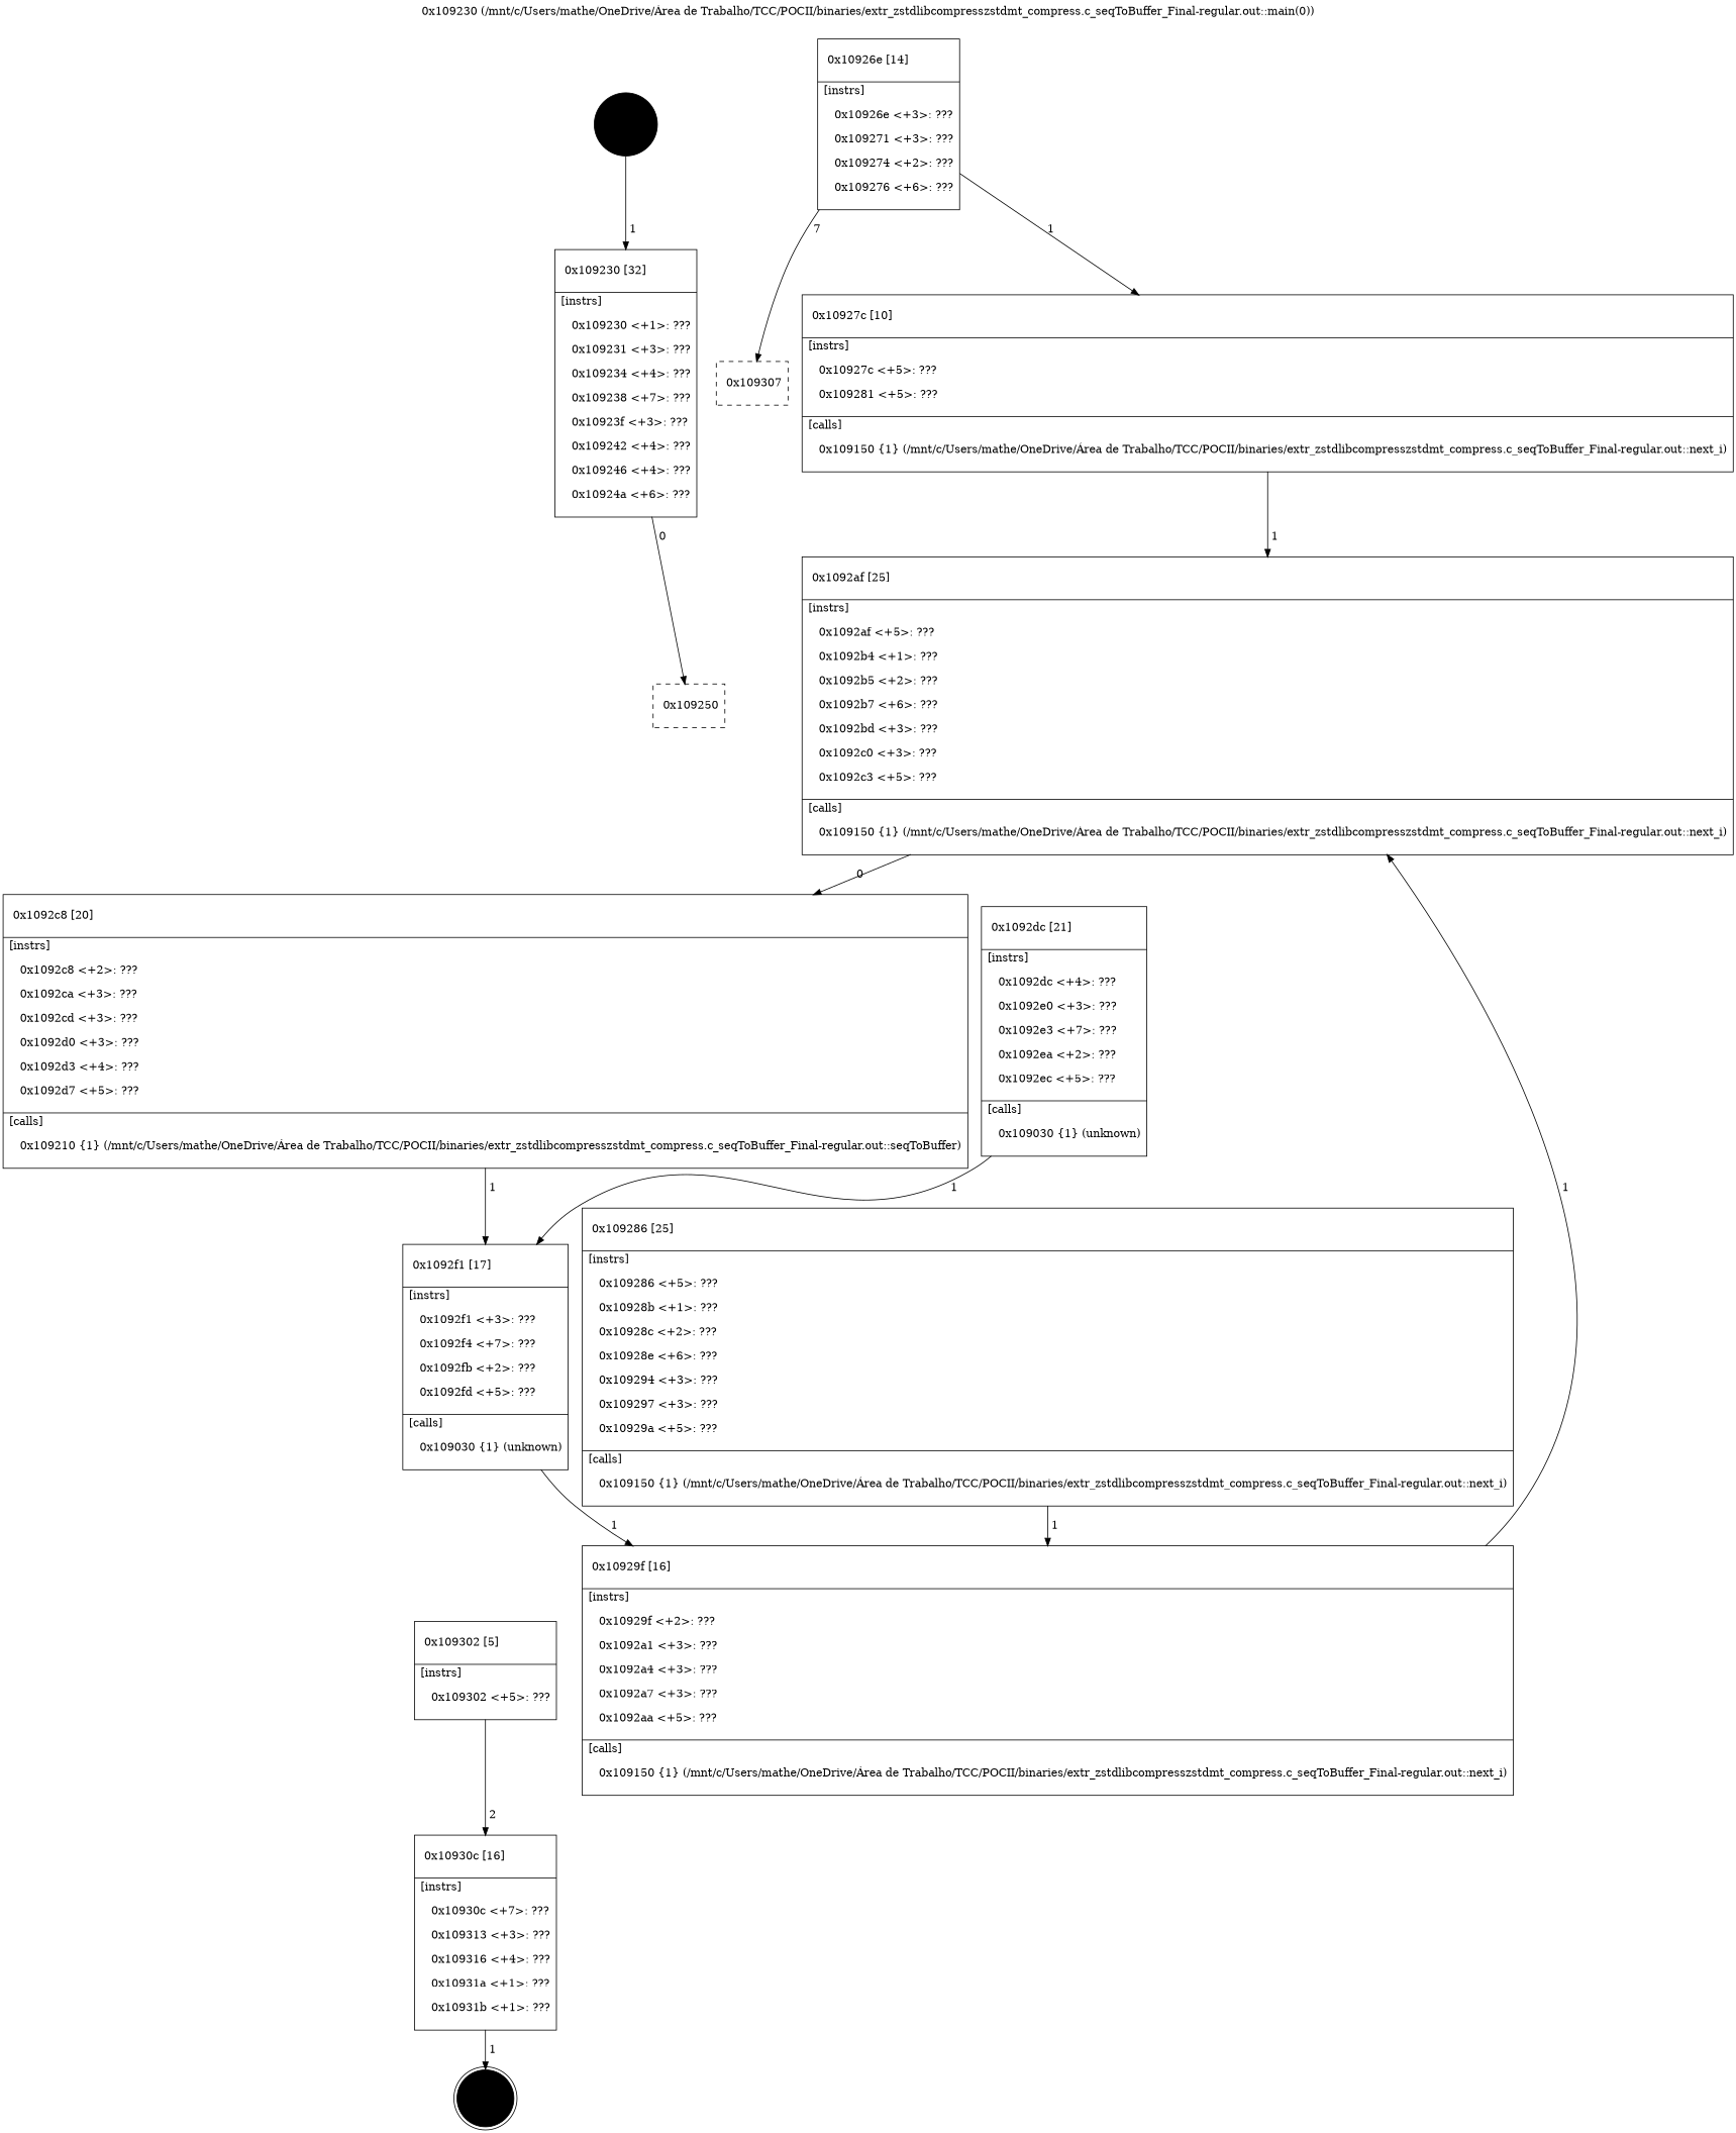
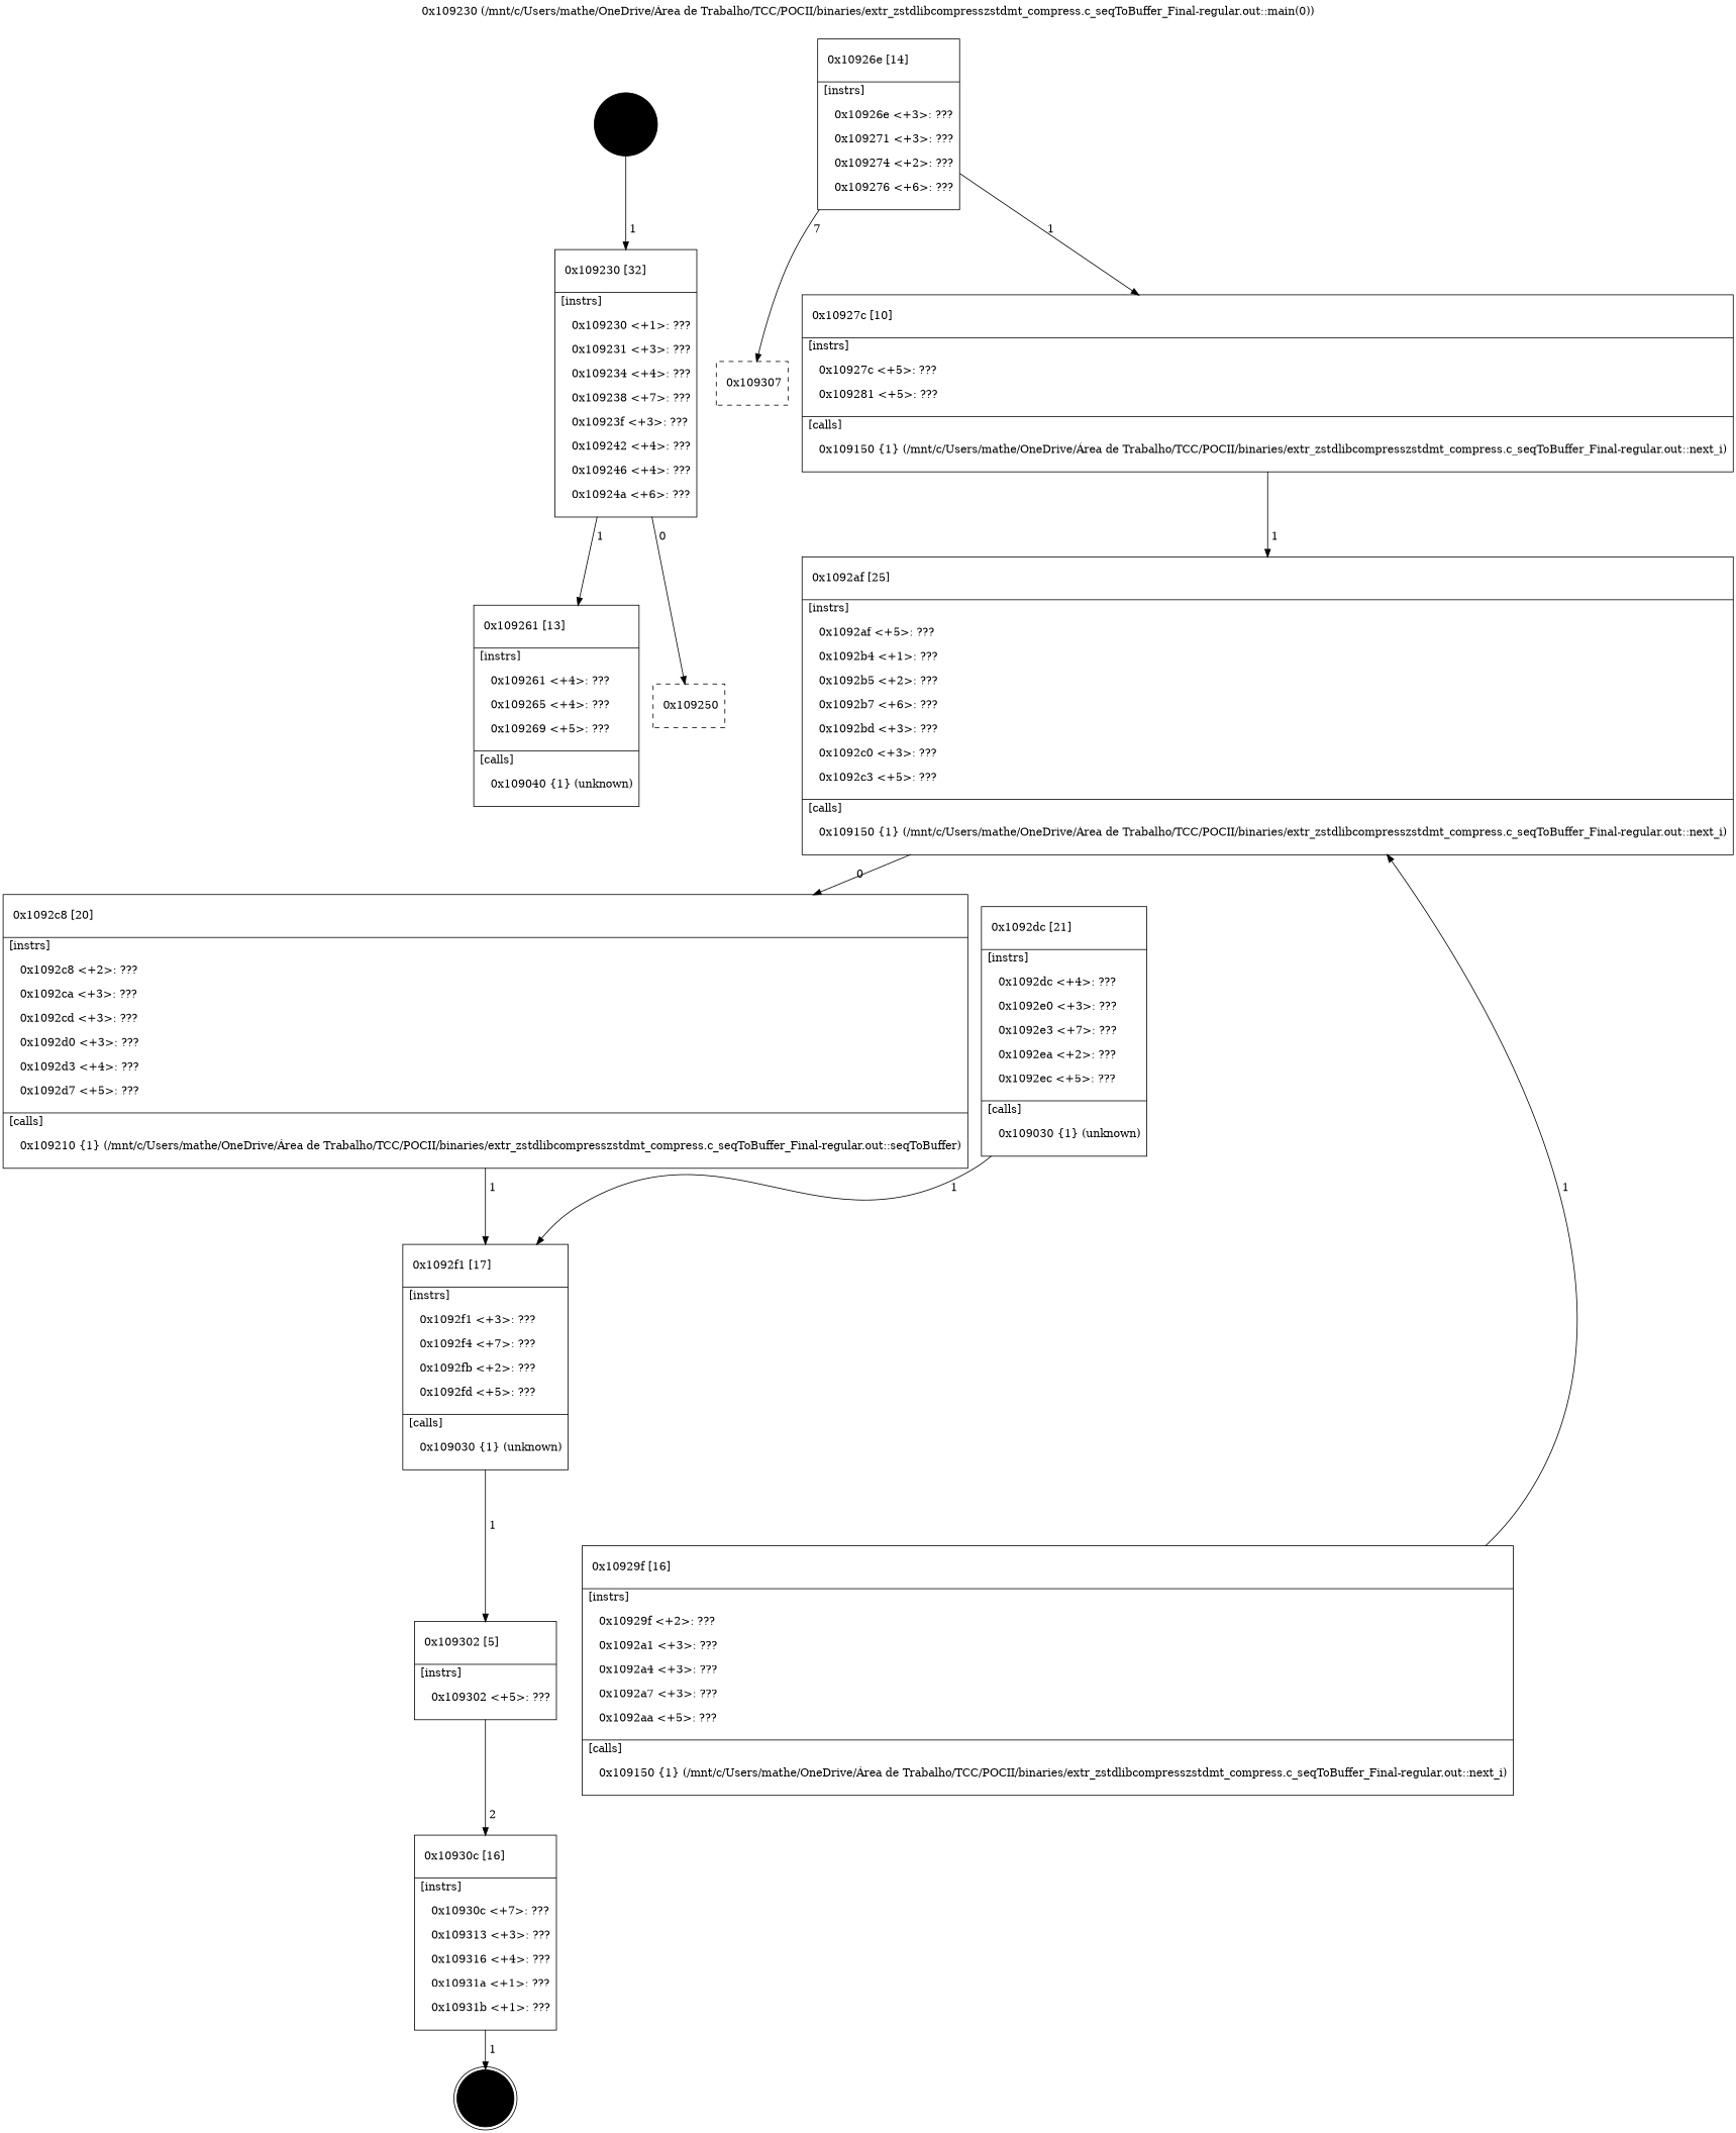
  digraph {
    label="0x109230 (/mnt/c/Users/mathe/OneDrive/Área de Trabalho/TCC/POCII/binaries/extr_zstdlibcompresszstdmt_compress.c_seqToBuffer_Final-regular.out::main(0))"
    labelloc=t
    node [shape=record]
    Entry [fillcolor=black height=0.3 shape=circle style=filled width=0.3]
    n2 [label="{\n     0x109230 [32]\l\n     | [instrs]\l\n     &nbsp;&nbsp;0x109230 \<+1\>: ???\l\n     &nbsp;&nbsp;0x109231 \<+3\>: ???\l\n     &nbsp;&nbsp;0x109234 \<+4\>: ???\l\n     &nbsp;&nbsp;0x109238 \<+7\>: ???\l\n     &nbsp;&nbsp;0x10923f \<+3\>: ???\l\n     &nbsp;&nbsp;0x109242 \<+4\>: ???\l\n     &nbsp;&nbsp;0x109246 \<+4\>: ???\l\n     &nbsp;&nbsp;0x10924a \<+6\>: ???\l\n  }"]
+   n3 [label="{\n     0x109261 [13]\l\n     | [instrs]\l\n     &nbsp;&nbsp;0x109261 \<+4\>: ???\l\n     &nbsp;&nbsp;0x109265 \<+4\>: ???\l\n     &nbsp;&nbsp;0x109269 \<+5\>: ???\l\n     | [calls]\l\n     &nbsp;&nbsp;0x109040 \{1\} (unknown)\l\n  }"]
    n4 [label="{\n     0x109250\l\n  }" style=dashed]
    n5 [label="{\n     0x10926e [14]\l\n     | [instrs]\l\n     &nbsp;&nbsp;0x10926e \<+3\>: ???\l\n     &nbsp;&nbsp;0x109271 \<+3\>: ???\l\n     &nbsp;&nbsp;0x109274 \<+2\>: ???\l\n     &nbsp;&nbsp;0x109276 \<+6\>: ???\l\n  }"]
    n6 [label="{\n     0x109307\l\n  }" style=dashed]
    n7 [label="{\n     0x10927c [10]\l\n     | [instrs]\l\n     &nbsp;&nbsp;0x10927c \<+5\>: ???\l\n     &nbsp;&nbsp;0x109281 \<+5\>: ???\l\n     | [calls]\l\n     &nbsp;&nbsp;0x109150 \{1\} (/mnt/c/Users/mathe/OneDrive/Área de Trabalho/TCC/POCII/binaries/extr_zstdlibcompresszstdmt_compress.c_seqToBuffer_Final-regular.out::next_i)\l\n  }"]
    n8 [label="{\n     0x1092af [25]\l\n     | [instrs]\l\n     &nbsp;&nbsp;0x1092af \<+5\>: ???\l\n     &nbsp;&nbsp;0x1092b4 \<+1\>: ???\l\n     &nbsp;&nbsp;0x1092b5 \<+2\>: ???\l\n     &nbsp;&nbsp;0x1092b7 \<+6\>: ???\l\n     &nbsp;&nbsp;0x1092bd \<+3\>: ???\l\n     &nbsp;&nbsp;0x1092c0 \<+3\>: ???\l\n     &nbsp;&nbsp;0x1092c3 \<+5\>: ???\l\n     | [calls]\l\n     &nbsp;&nbsp;0x109150 \{1\} (/mnt/c/Users/mathe/OneDrive/Área de Trabalho/TCC/POCII/binaries/extr_zstdlibcompresszstdmt_compress.c_seqToBuffer_Final-regular.out::next_i)\l\n  }"]
-   n9 [label="{\n     0x109286 [25]\l\n     | [instrs]\l\n     &nbsp;&nbsp;0x109286 \<+5\>: ???\l\n     &nbsp;&nbsp;0x10928b \<+1\>: ???\l\n     &nbsp;&nbsp;0x10928c \<+2\>: ???\l\n     &nbsp;&nbsp;0x10928e \<+6\>: ???\l\n     &nbsp;&nbsp;0x109294 \<+3\>: ???\l\n     &nbsp;&nbsp;0x109297 \<+3\>: ???\l\n     &nbsp;&nbsp;0x10929a \<+5\>: ???\l\n     | [calls]\l\n     &nbsp;&nbsp;0x109150 \{1\} (/mnt/c/Users/mathe/OneDrive/Área de Trabalho/TCC/POCII/binaries/extr_zstdlibcompresszstdmt_compress.c_seqToBuffer_Final-regular.out::next_i)\l\n  }"]
    n10 [label="{\n     0x10929f [16]\l\n     | [instrs]\l\n     &nbsp;&nbsp;0x10929f \<+2\>: ???\l\n     &nbsp;&nbsp;0x1092a1 \<+3\>: ???\l\n     &nbsp;&nbsp;0x1092a4 \<+3\>: ???\l\n     &nbsp;&nbsp;0x1092a7 \<+3\>: ???\l\n     &nbsp;&nbsp;0x1092aa \<+5\>: ???\l\n     | [calls]\l\n     &nbsp;&nbsp;0x109150 \{1\} (/mnt/c/Users/mathe/OneDrive/Área de Trabalho/TCC/POCII/binaries/extr_zstdlibcompresszstdmt_compress.c_seqToBuffer_Final-regular.out::next_i)\l\n  }"]
    Exit [fillcolor=black height=0.3 peripheries=2 shape=circle style=filled width=0.3]
    n12 [label="{\n     0x1092c8 [20]\l\n     | [instrs]\l\n     &nbsp;&nbsp;0x1092c8 \<+2\>: ???\l\n     &nbsp;&nbsp;0x1092ca \<+3\>: ???\l\n     &nbsp;&nbsp;0x1092cd \<+3\>: ???\l\n     &nbsp;&nbsp;0x1092d0 \<+3\>: ???\l\n     &nbsp;&nbsp;0x1092d3 \<+4\>: ???\l\n     &nbsp;&nbsp;0x1092d7 \<+5\>: ???\l\n     | [calls]\l\n     &nbsp;&nbsp;0x109210 \{1\} (/mnt/c/Users/mathe/OneDrive/Área de Trabalho/TCC/POCII/binaries/extr_zstdlibcompresszstdmt_compress.c_seqToBuffer_Final-regular.out::seqToBuffer)\l\n  }"]
    n13 [label="{\n     0x1092f1 [17]\l\n     | [instrs]\l\n     &nbsp;&nbsp;0x1092f1 \<+3\>: ???\l\n     &nbsp;&nbsp;0x1092f4 \<+7\>: ???\l\n     &nbsp;&nbsp;0x1092fb \<+2\>: ???\l\n     &nbsp;&nbsp;0x1092fd \<+5\>: ???\l\n     | [calls]\l\n     &nbsp;&nbsp;0x109030 \{1\} (unknown)\l\n  }"]
    n14 [label="{\n     0x1092dc [21]\l\n     | [instrs]\l\n     &nbsp;&nbsp;0x1092dc \<+4\>: ???\l\n     &nbsp;&nbsp;0x1092e0 \<+3\>: ???\l\n     &nbsp;&nbsp;0x1092e3 \<+7\>: ???\l\n     &nbsp;&nbsp;0x1092ea \<+2\>: ???\l\n     &nbsp;&nbsp;0x1092ec \<+5\>: ???\l\n     | [calls]\l\n     &nbsp;&nbsp;0x109030 \{1\} (unknown)\l\n  }"]
    n15 [label="{\n     0x109302 [5]\l\n     | [instrs]\l\n     &nbsp;&nbsp;0x109302 \<+5\>: ???\l\n  }"]
    n16 [label="{\n     0x10930c [16]\l\n     | [instrs]\l\n     &nbsp;&nbsp;0x10930c \<+7\>: ???\l\n     &nbsp;&nbsp;0x109313 \<+3\>: ???\l\n     &nbsp;&nbsp;0x109316 \<+4\>: ???\l\n     &nbsp;&nbsp;0x10931a \<+1\>: ???\l\n     &nbsp;&nbsp;0x10931b \<+1\>: ???\l\n  }"]
    Entry -> n2 [label=" 1"]
+   n2 -> n3 [label=" 1"]
    n2 -> n4 [label=" 0"]
    n5 -> n6 [label=" 7"]
    n5 -> n7 [label=" 1"]
    n7 -> n8 [label=" 1"]
    n8 -> n12 [label=" 0"]
-   n9 -> n10 [label=" 1"]
    n10 -> n8 [label=" 1"]
    n12 -> n13 [label=" 1"]
-   n13 -> n10 [label=" 1"]
+   n13 -> n15 [label=" 1"]
    n14 -> n13 [label=" 1"]
    n15 -> n16 [label=" 2"]
    n16 -> Exit [label=" 1"]
  }
